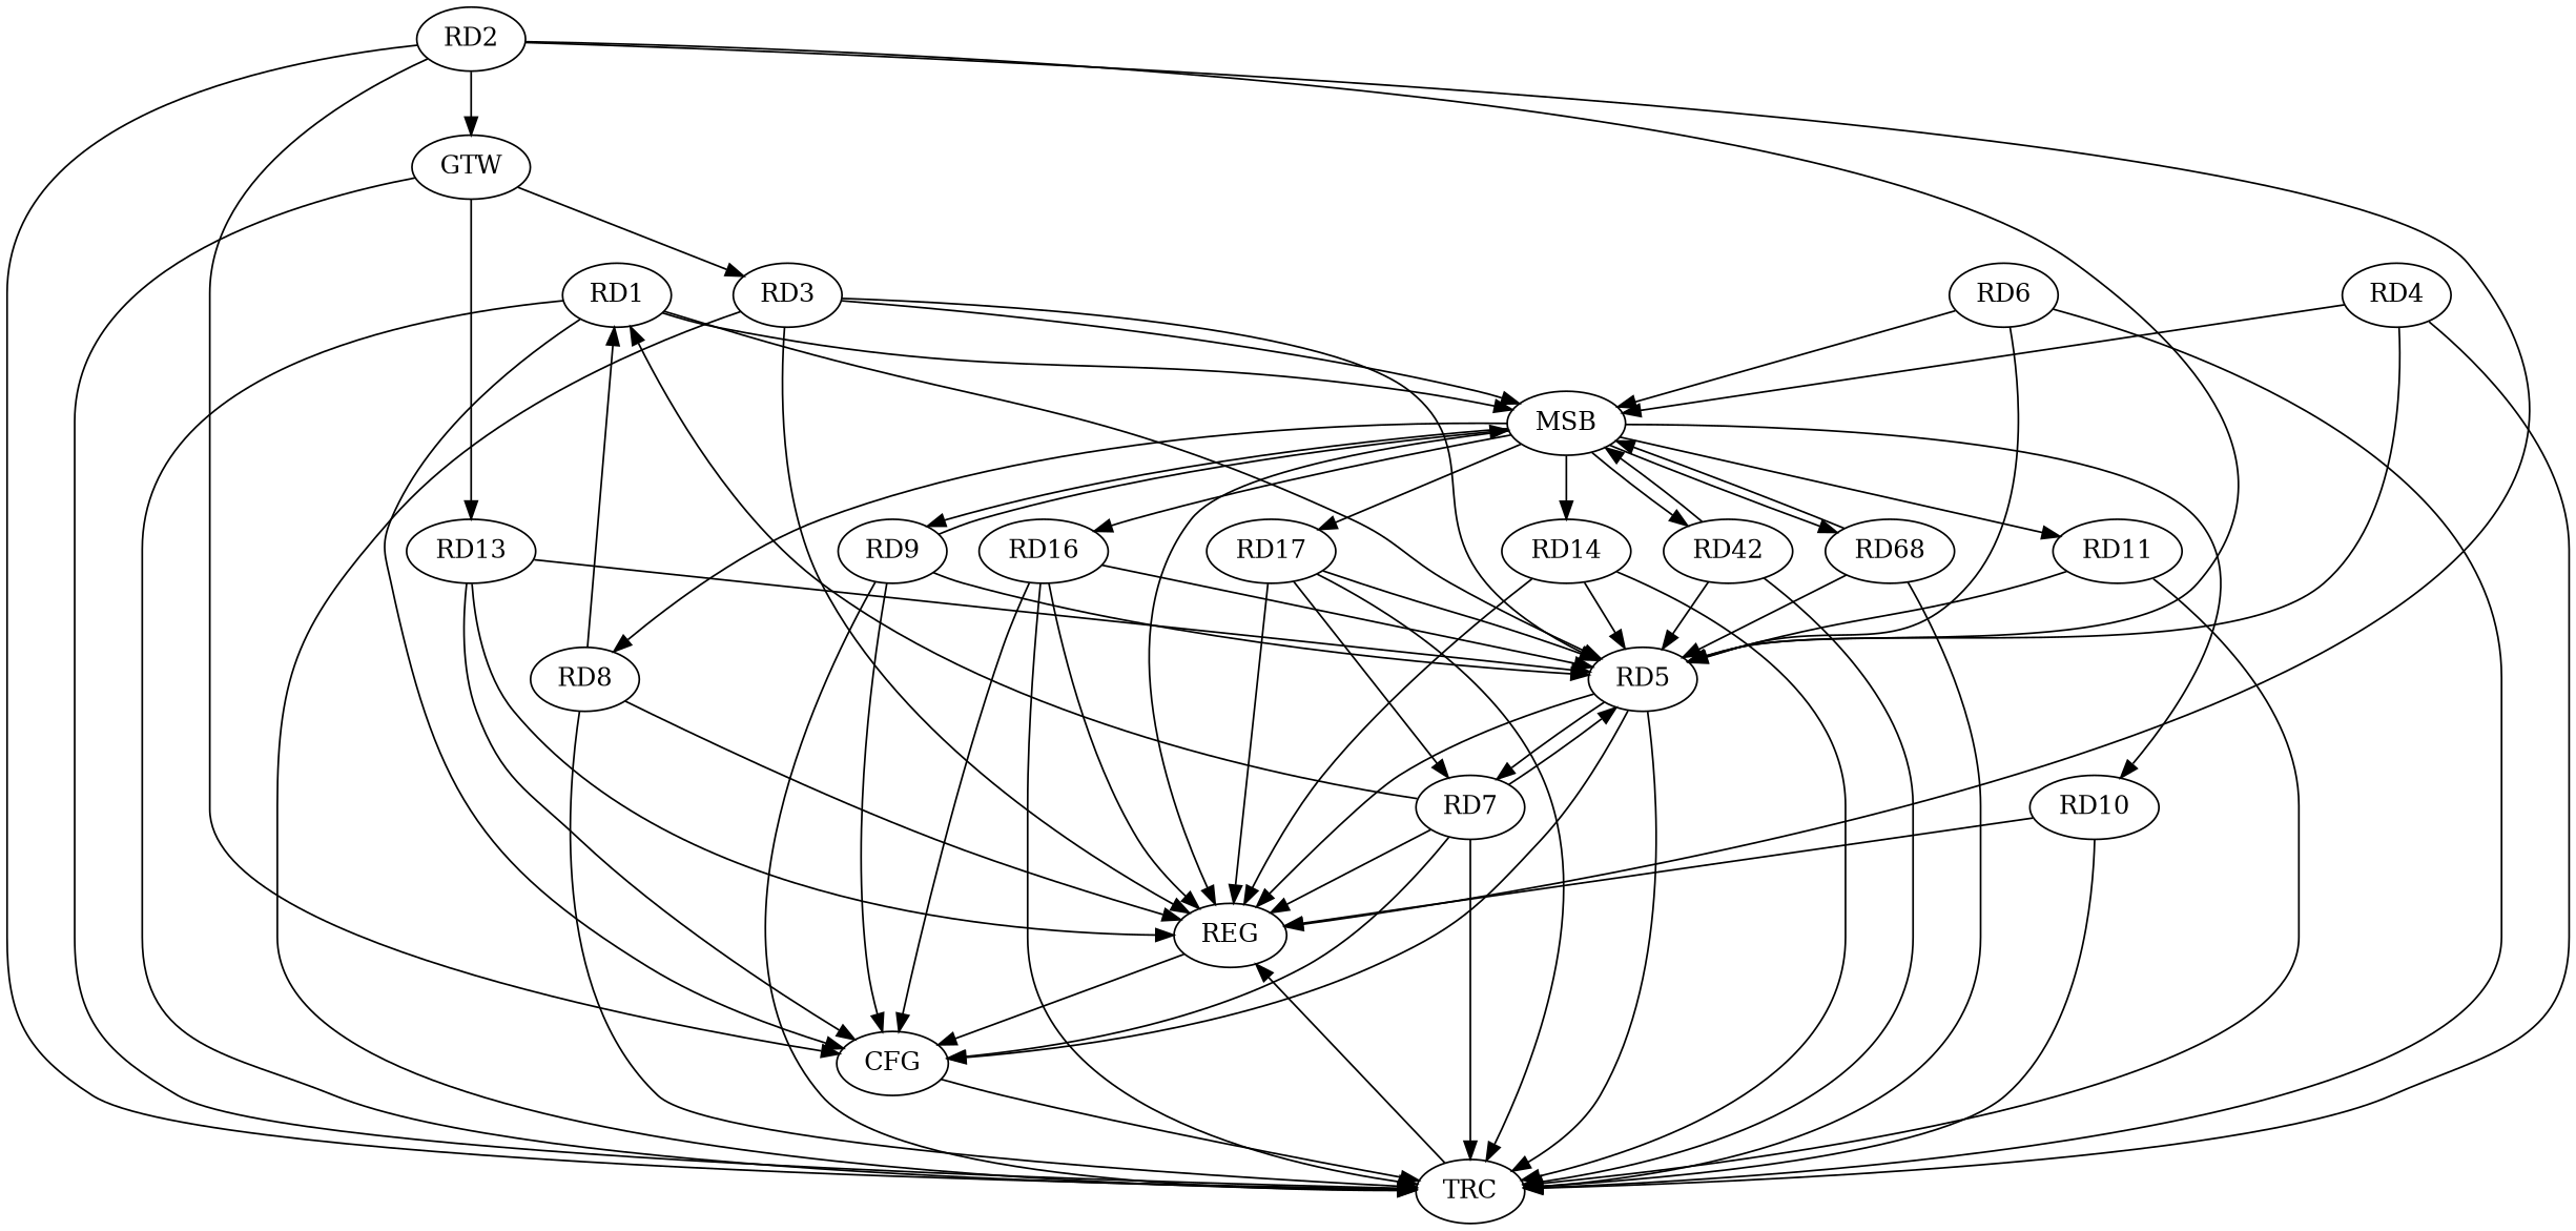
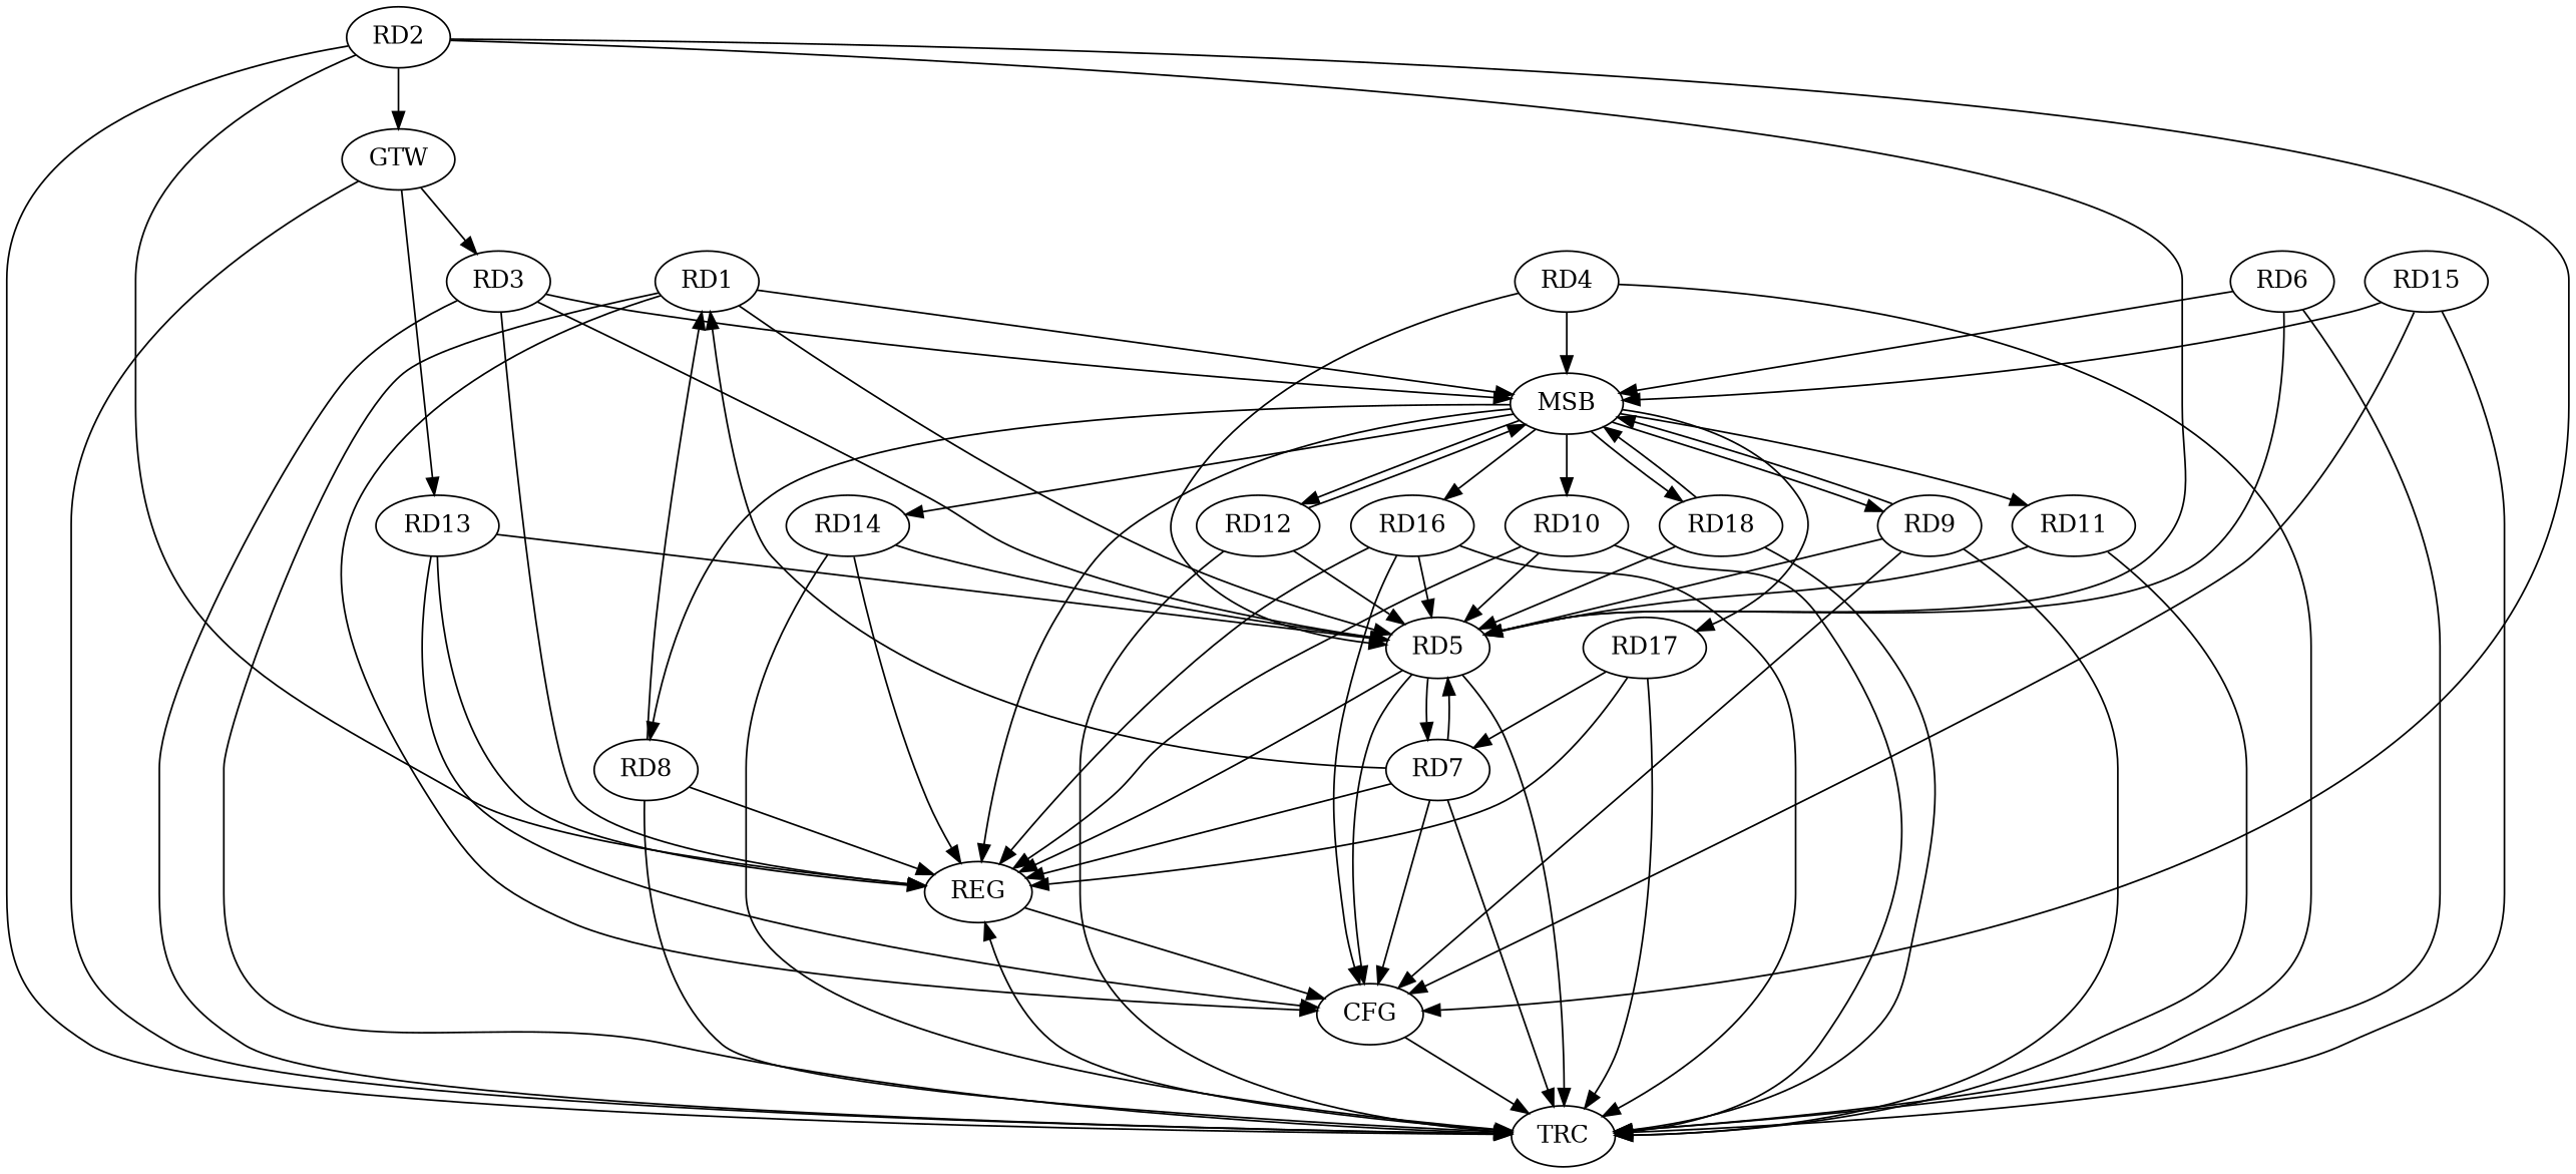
  strict digraph {
    n1 [label=RD1]
    n2 [label=MSB]
    n3 [label=CFG]
    n4 [label=TRC]
    n5 [label=RD5]
    n6 [label=REG]
    n7 [label=RD8]
    n8 [label=RD9]
    n9 [label=RD10]
    n10 [label=RD11]
-   n11 [label=RD42]
+   n11 [label=RD12]
    n12 [label=RD14]
    n13 [label=RD16]
    n14 [label=RD17]
-   n15 [label=RD68]
+   n15 [label=RD18]
    n16 [label=RD2]
    n17 [label=GTW]
    n18 [label=RD7]
    n19 [label=RD3]
    n20 [label=RD4]
    n21 [label=RD6]
    n22 [label=RD13]
+   n23 [label=RD15]
    n1 -> n2
    n1 -> n3
    n1 -> n4
    n1 -> n5
    n2 -> n6
    n2 -> n7
    n2 -> n8
    n2 -> n9
    n2 -> n10
    n2 -> n11
    n2 -> n12
    n2 -> n13
    n2 -> n14
    n2 -> n15
    n3 -> n4
    n4 -> n6
    n5 -> n3
    n5 -> n4
    n5 -> n6
    n5 -> n18
    n6 -> n3
    n7 -> n1
    n7 -> n4
    n7 -> n6
    n8 -> n2
    n8 -> n3
    n8 -> n4
    n8 -> n5
    n9 -> n4
-   n14 -> n5
+   n9 -> n5
    n9 -> n6
    n10 -> n4
    n10 -> n5
    n11 -> n2
    n11 -> n4
    n11 -> n5
    n12 -> n4
    n12 -> n5
    n12 -> n6
    n13 -> n3
    n13 -> n4
    n13 -> n5
    n13 -> n6
    n14 -> n4
    n14 -> n6
    n14 -> n18
    n15 -> n2
    n15 -> n4
    n15 -> n5
    n16 -> n3
    n16 -> n4
    n16 -> n5
    n16 -> n6
    n16 -> n17
    n17 -> n4
    n17 -> n19
    n17 -> n22
    n18 -> n1
    n18 -> n3
    n18 -> n4
    n18 -> n5
    n18 -> n6
    n19 -> n2
    n19 -> n4
    n19 -> n5
    n19 -> n6
    n20 -> n2
    n20 -> n4
    n20 -> n5
    n21 -> n2
    n21 -> n4
    n21 -> n5
    n22 -> n3
    n22 -> n5
    n22 -> n6
+   n23 -> n2
+   n23 -> n3
+   n23 -> n4
  }
